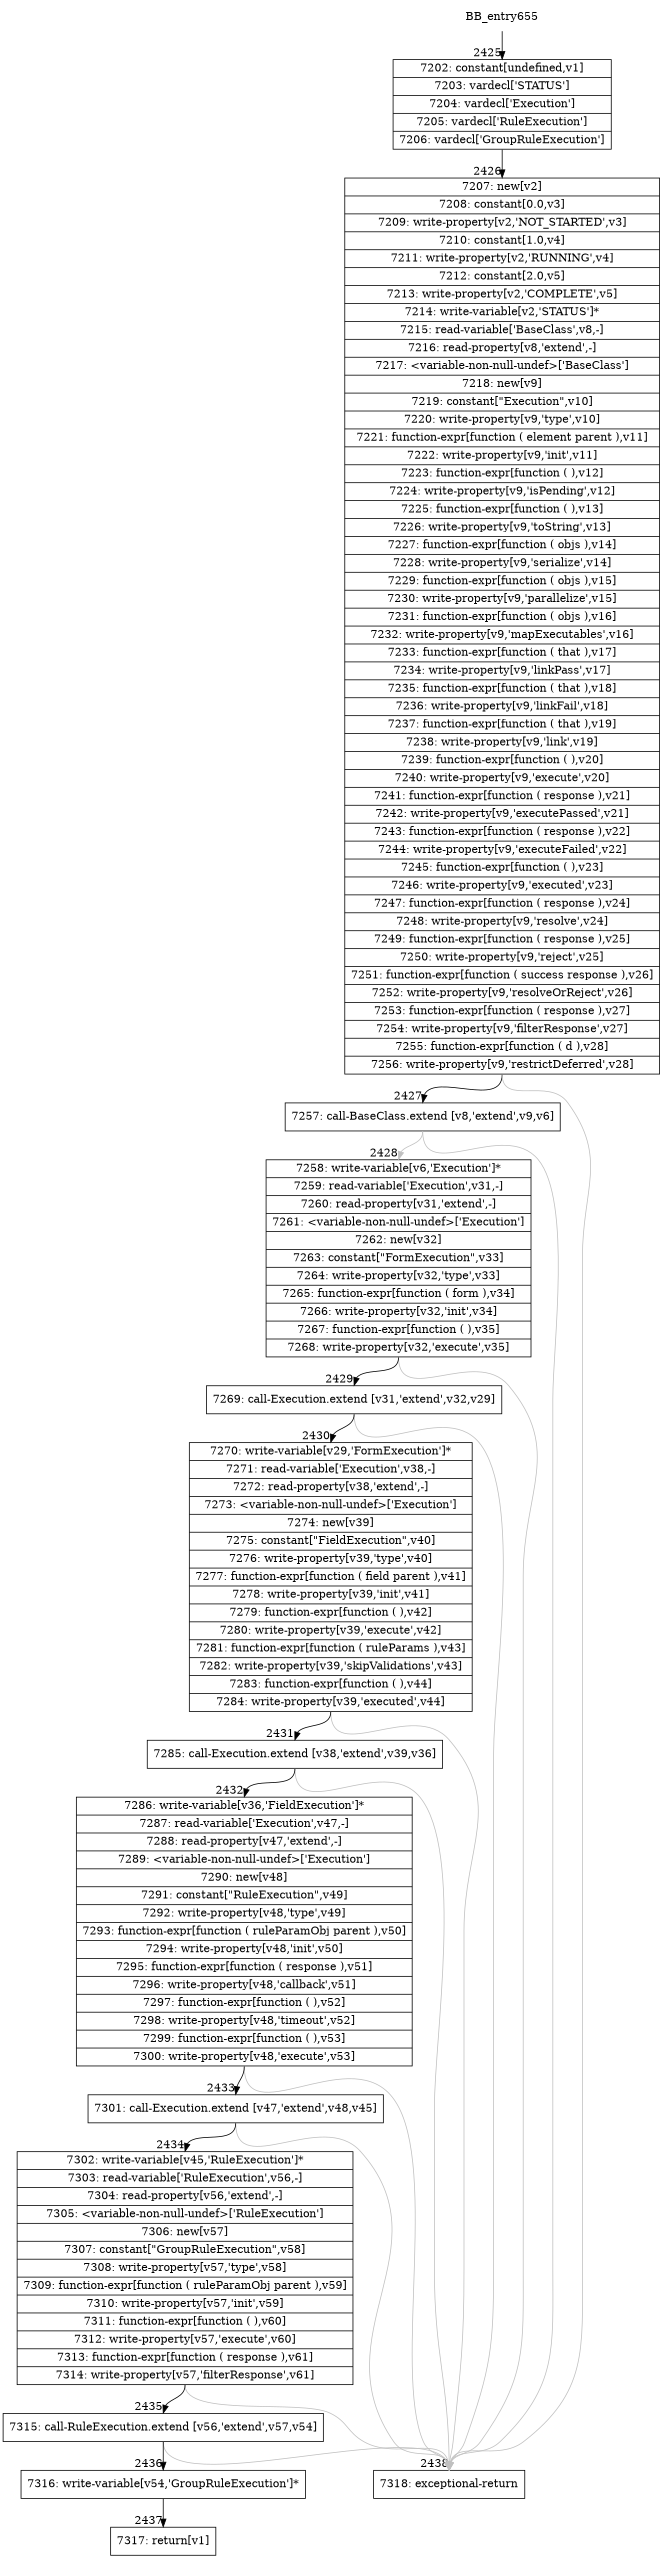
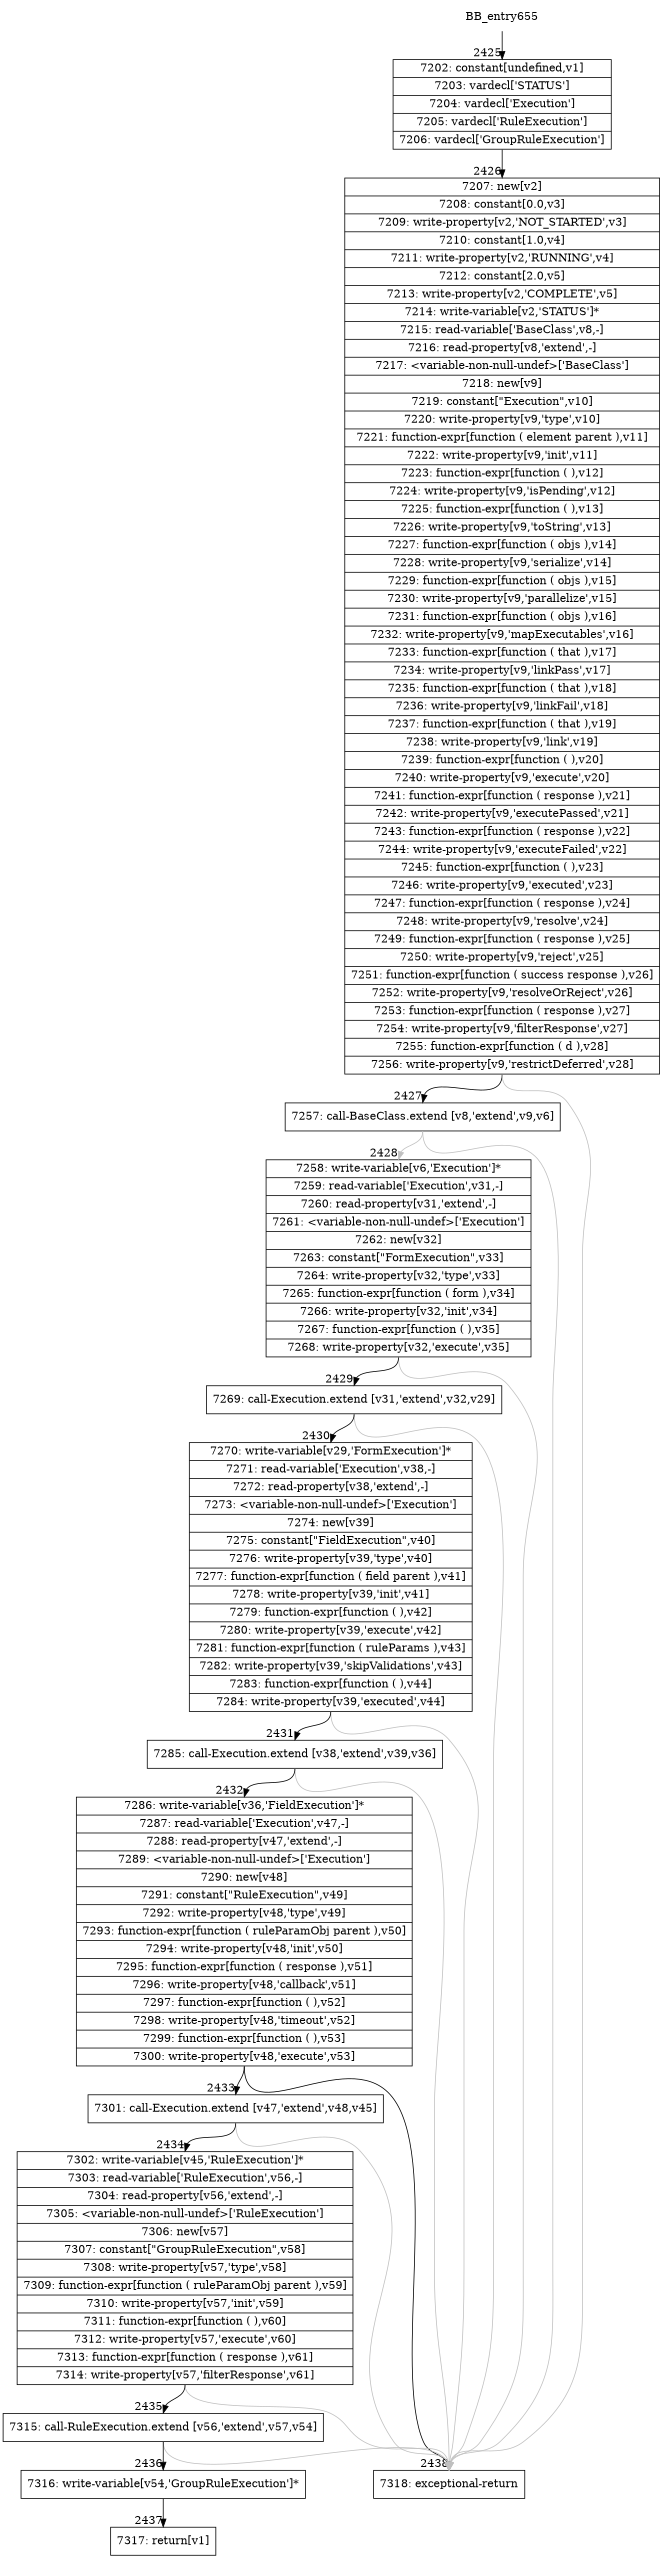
  digraph {
    rankdir=TD
    node [shape=record]
    edge [headport=n tailport=s]
    n1 [label=BB_entry655 shape=none]
    n2 [label="{7202: constant[undefined,v1]|7203: vardecl['STATUS']|7204: vardecl['Execution']|7205: vardecl['RuleExecution']|7206: vardecl['GroupRuleExecution']}"]
    n3 [label="{7207: new[v2]|7208: constant[0.0,v3]|7209: write-property[v2,'NOT_STARTED',v3]|7210: constant[1.0,v4]|7211: write-property[v2,'RUNNING',v4]|7212: constant[2.0,v5]|7213: write-property[v2,'COMPLETE',v5]|7214: write-variable[v2,'STATUS']*|7215: read-variable['BaseClass',v8,-]|7216: read-property[v8,'extend',-]|7217: \<variable-non-null-undef\>['BaseClass']|7218: new[v9]|7219: constant[\"Execution\",v10]|7220: write-property[v9,'type',v10]|7221: function-expr[function ( element parent ),v11]|7222: write-property[v9,'init',v11]|7223: function-expr[function ( ),v12]|7224: write-property[v9,'isPending',v12]|7225: function-expr[function ( ),v13]|7226: write-property[v9,'toString',v13]|7227: function-expr[function ( objs ),v14]|7228: write-property[v9,'serialize',v14]|7229: function-expr[function ( objs ),v15]|7230: write-property[v9,'parallelize',v15]|7231: function-expr[function ( objs ),v16]|7232: write-property[v9,'mapExecutables',v16]|7233: function-expr[function ( that ),v17]|7234: write-property[v9,'linkPass',v17]|7235: function-expr[function ( that ),v18]|7236: write-property[v9,'linkFail',v18]|7237: function-expr[function ( that ),v19]|7238: write-property[v9,'link',v19]|7239: function-expr[function ( ),v20]|7240: write-property[v9,'execute',v20]|7241: function-expr[function ( response ),v21]|7242: write-property[v9,'executePassed',v21]|7243: function-expr[function ( response ),v22]|7244: write-property[v9,'executeFailed',v22]|7245: function-expr[function ( ),v23]|7246: write-property[v9,'executed',v23]|7247: function-expr[function ( response ),v24]|7248: write-property[v9,'resolve',v24]|7249: function-expr[function ( response ),v25]|7250: write-property[v9,'reject',v25]|7251: function-expr[function ( success response ),v26]|7252: write-property[v9,'resolveOrReject',v26]|7253: function-expr[function ( response ),v27]|7254: write-property[v9,'filterResponse',v27]|7255: function-expr[function ( d ),v28]|7256: write-property[v9,'restrictDeferred',v28]}"]
    n4 [label="{7257: call-BaseClass.extend [v8,'extend',v9,v6]}"]
    n5 [label="{7318: exceptional-return}"]
    n6 [label="{7258: write-variable[v6,'Execution']*|7259: read-variable['Execution',v31,-]|7260: read-property[v31,'extend',-]|7261: \<variable-non-null-undef\>['Execution']|7262: new[v32]|7263: constant[\"FormExecution\",v33]|7264: write-property[v32,'type',v33]|7265: function-expr[function ( form ),v34]|7266: write-property[v32,'init',v34]|7267: function-expr[function ( ),v35]|7268: write-property[v32,'execute',v35]}"]
    n7 [label="{7269: call-Execution.extend [v31,'extend',v32,v29]}"]
    n8 [label="{7270: write-variable[v29,'FormExecution']*|7271: read-variable['Execution',v38,-]|7272: read-property[v38,'extend',-]|7273: \<variable-non-null-undef\>['Execution']|7274: new[v39]|7275: constant[\"FieldExecution\",v40]|7276: write-property[v39,'type',v40]|7277: function-expr[function ( field parent ),v41]|7278: write-property[v39,'init',v41]|7279: function-expr[function ( ),v42]|7280: write-property[v39,'execute',v42]|7281: function-expr[function ( ruleParams ),v43]|7282: write-property[v39,'skipValidations',v43]|7283: function-expr[function ( ),v44]|7284: write-property[v39,'executed',v44]}"]
    n9 [label="{7285: call-Execution.extend [v38,'extend',v39,v36]}"]
    n10 [label="{7286: write-variable[v36,'FieldExecution']*|7287: read-variable['Execution',v47,-]|7288: read-property[v47,'extend',-]|7289: \<variable-non-null-undef\>['Execution']|7290: new[v48]|7291: constant[\"RuleExecution\",v49]|7292: write-property[v48,'type',v49]|7293: function-expr[function ( ruleParamObj parent ),v50]|7294: write-property[v48,'init',v50]|7295: function-expr[function ( response ),v51]|7296: write-property[v48,'callback',v51]|7297: function-expr[function ( ),v52]|7298: write-property[v48,'timeout',v52]|7299: function-expr[function ( ),v53]|7300: write-property[v48,'execute',v53]}"]
    n11 [label="{7301: call-Execution.extend [v47,'extend',v48,v45]}"]
    n12 [label="{7302: write-variable[v45,'RuleExecution']*|7303: read-variable['RuleExecution',v56,-]|7304: read-property[v56,'extend',-]|7305: \<variable-non-null-undef\>['RuleExecution']|7306: new[v57]|7307: constant[\"GroupRuleExecution\",v58]|7308: write-property[v57,'type',v58]|7309: function-expr[function ( ruleParamObj parent ),v59]|7310: write-property[v57,'init',v59]|7311: function-expr[function ( ),v60]|7312: write-property[v57,'execute',v60]|7313: function-expr[function ( response ),v61]|7314: write-property[v57,'filterResponse',v61]}"]
    n13 [label="{7315: call-RuleExecution.extend [v56,'extend',v57,v54]}"]
    n14 [label="{7316: write-variable[v54,'GroupRuleExecution']*}"]
    n15 [label="{7317: return[v1]}"]
    n1 -> n2 [headlabel="    2425"]
    n2 -> n3 [headlabel="      2426"]
    n3 -> n4 [headlabel="      2427"]
    n3 -> n5 [color=gray headlabel="      2438"]
    n4 -> n5 [color=gray]
    n4 -> n6 [color=gray headlabel="      2428"]
    n6 -> n5 [color=gray]
    n6 -> n7 [headlabel="      2429"]
    n7 -> n5 [color=gray]
    n7 -> n8 [headlabel="      2430"]
    n8 -> n5 [color=gray]
    n8 -> n9 [headlabel="      2431"]
    n9 -> n5 [color=gray]
    n9 -> n10 [headlabel="      2432"]
-   n10 -> n5 [color=gray]
+   n10 -> n5 [color=black]
    n10 -> n11 [headlabel="      2433"]
    n11 -> n5 [color=gray]
    n11 -> n12 [headlabel="      2434"]
    n12 -> n5 [color=gray]
    n12 -> n13 [headlabel="      2435"]
    n13 -> n5 [color=gray]
    n13 -> n14 [headlabel="      2436"]
    n14 -> n15 [headlabel="      2437"]
  }
